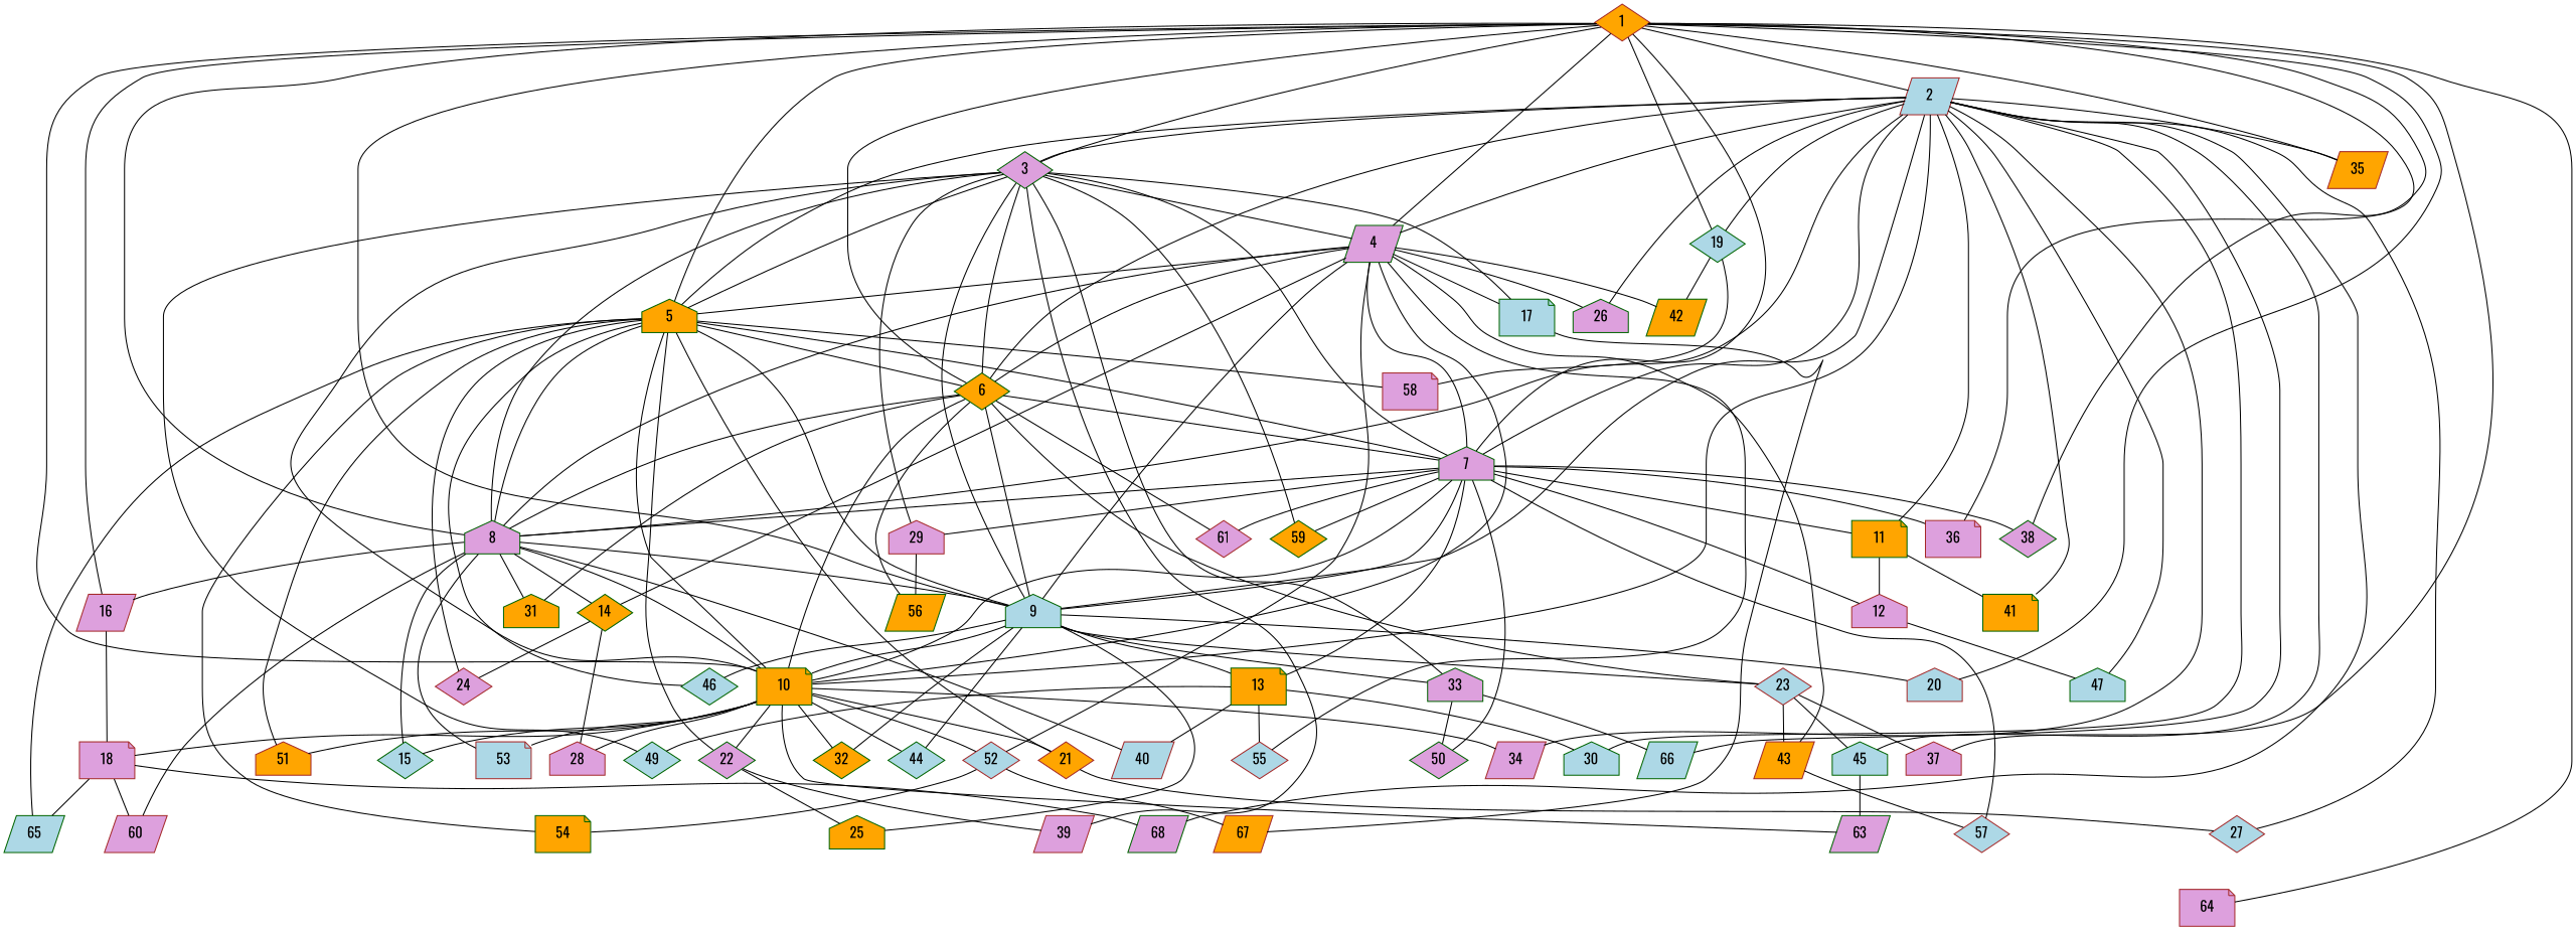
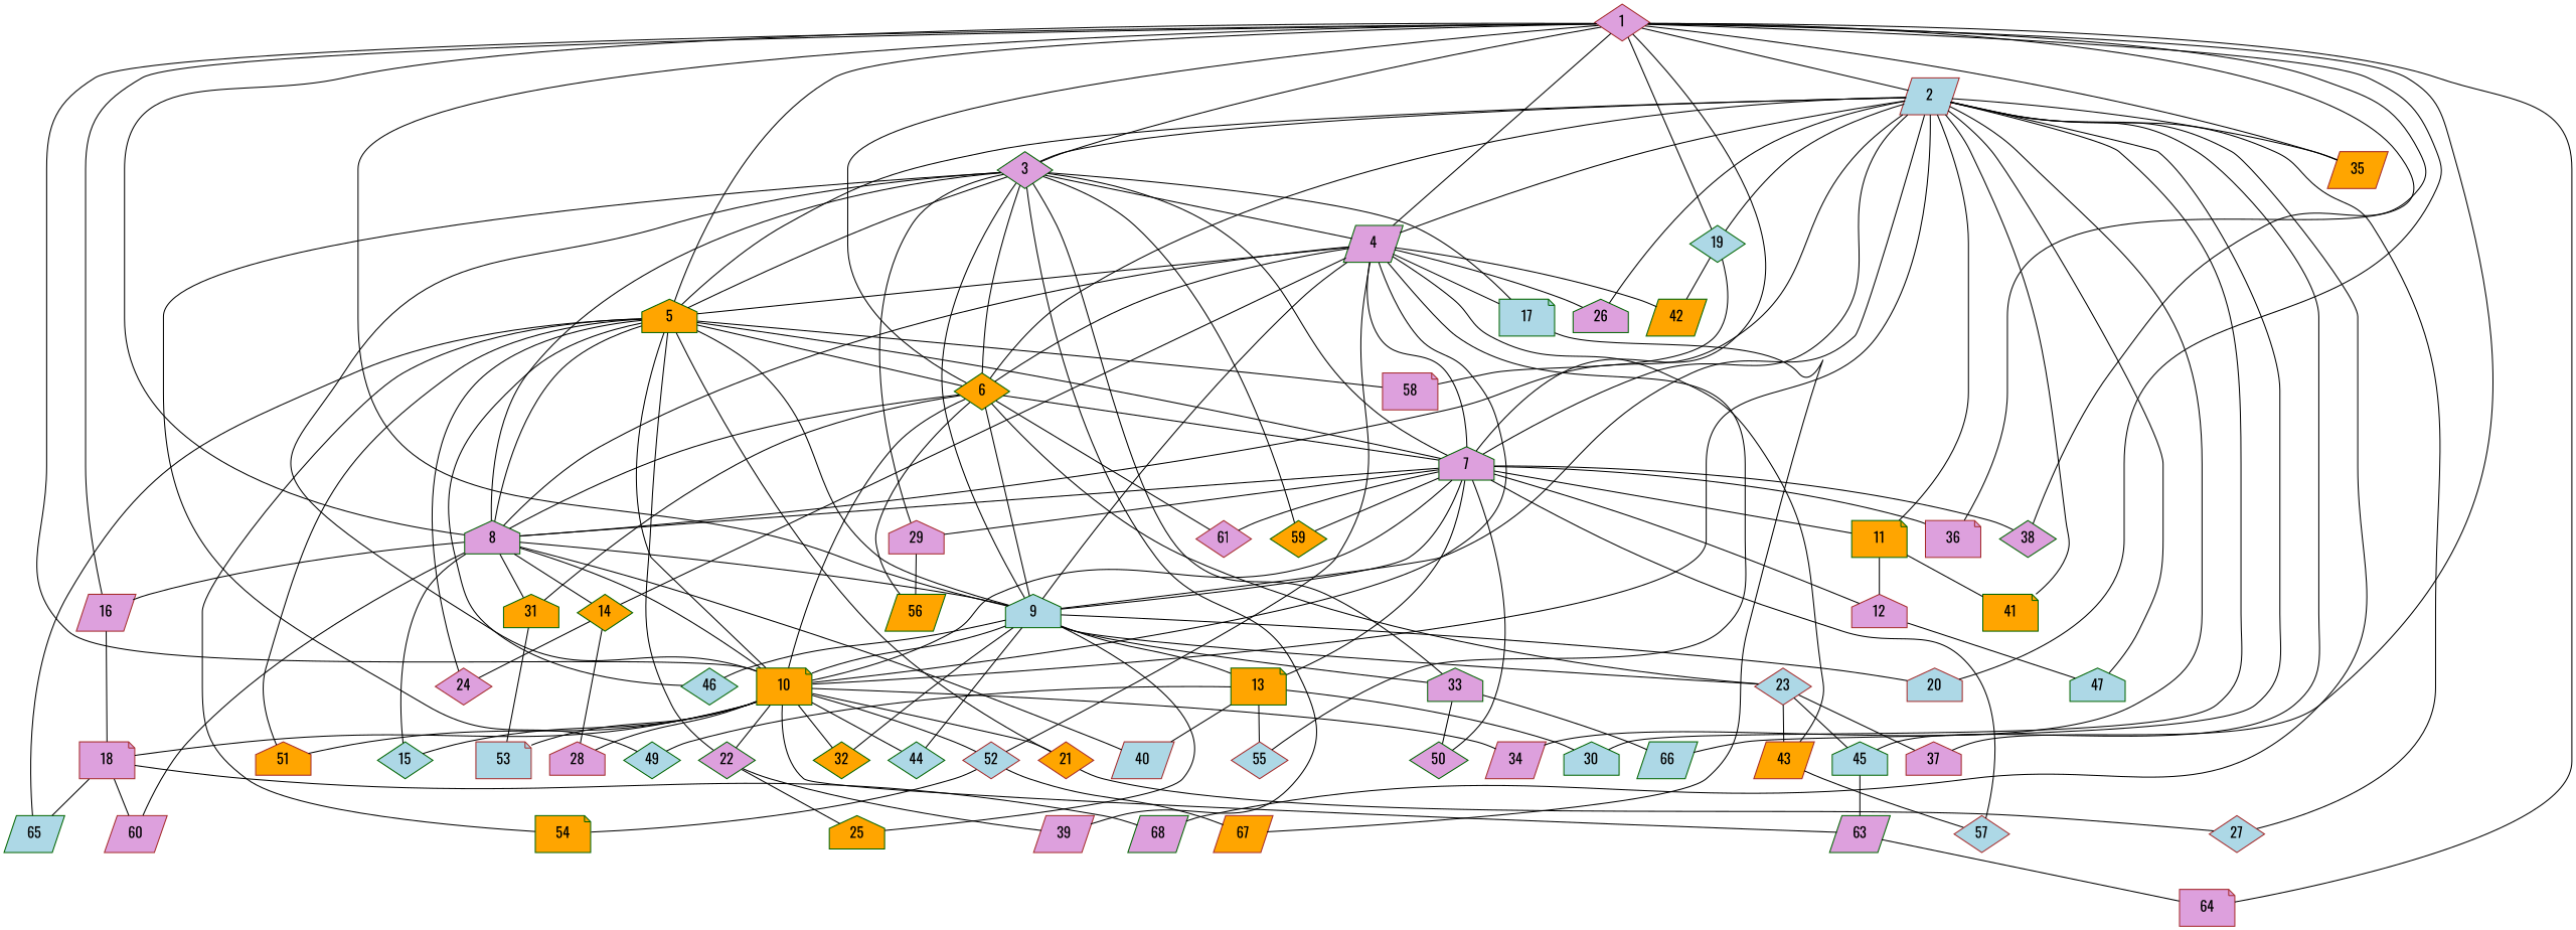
  graph {
    fontname=Oswald
    node [color=darkgreen fillcolor=plum fontname=Oswald shape=diamond style=filled]
    edge [fontname=Oswald]
-   1 [color=brown fillcolor=orange]
+   1 [color=brown]
    2 [color=brown fillcolor=lightblue shape=parallelogram]
    3
    4 [shape=parallelogram]
    5 [fillcolor=orange shape=house]
    6 [fillcolor=orange]
    7 [shape=house]
    8 [shape=house]
    9 [fillcolor=lightblue shape=house]
    10 [fillcolor=orange shape=note]
    16 [color=brown shape=parallelogram]
    19 [fillcolor=lightblue]
    20 [color=brown fillcolor=lightblue shape=house]
    35 [color=brown fillcolor=orange shape=parallelogram]
    36 [color=brown shape=note]
    37 [color=brown shape=house]
    38
    64 [color=brown shape=note]
    11 [fillcolor=orange shape=note]
    26 [shape=house]
    27 [color=brown fillcolor=lightblue]
    30 [fillcolor=lightblue shape=house]
    34 [color=brown shape=parallelogram]
    41 [fillcolor=orange shape=note]
    45 [fillcolor=lightblue shape=house]
    47 [fillcolor=lightblue shape=house]
    66 [fillcolor=lightblue shape=parallelogram]
    68 [shape=parallelogram]
    17 [fillcolor=lightblue shape=note]
    29 [color=brown shape=house]
    33 [shape=house]
    39 [color=brown shape=parallelogram]
    49 [fillcolor=lightblue]
    59 [fillcolor=orange]
    14 [fillcolor=orange]
    42 [fillcolor=orange shape=parallelogram]
    43 [color=brown fillcolor=orange shape=parallelogram]
    52 [color=brown fillcolor=lightblue]
    55 [color=brown fillcolor=lightblue]
    21 [color=brown fillcolor=orange]
    22
    24 [color=brown]
    46 [fillcolor=lightblue]
    51 [color=brown fillcolor=orange shape=house]
    54 [fillcolor=orange shape=note]
    58 [color=brown shape=note]
    65 [fillcolor=lightblue shape=parallelogram]
    23 [color=brown fillcolor=lightblue]
    31 [fillcolor=orange shape=house]
    56 [fillcolor=orange shape=parallelogram]
    61 [color=brown]
    12 [color=brown shape=house]
    13 [fillcolor=orange shape=note]
    50
    57 [color=brown fillcolor=lightblue]
    15 [fillcolor=lightblue]
    40 [color=brown fillcolor=lightblue shape=parallelogram]
    53 [color=brown fillcolor=lightblue shape=note]
    60 [color=brown shape=parallelogram]
    25 [fillcolor=orange shape=house]
    32 [fillcolor=orange]
    44 [fillcolor=lightblue]
    18 [color=brown shape=note]
    28 [color=brown shape=house]
    63 [shape=parallelogram]
    67 [color=brown fillcolor=orange shape=parallelogram]
    1 -- 2
    1 -- 3
    1 -- 4
    1 -- 5
    1 -- 6
    1 -- 7
    1 -- 8
    1 -- 9
    1 -- 10
    1 -- 16
    1 -- 19
    1 -- 20
    1 -- 35
    1 -- 36
    1 -- 37
    1 -- 38
    1 -- 64
    2 -- 3
    2 -- 4
    2 -- 5
    2 -- 6
    2 -- 7
    2 -- 8
    2 -- 9
    2 -- 10
    2 -- 19
    2 -- 35
    2 -- 11
    2 -- 26
    2 -- 27
    2 -- 30
    2 -- 34
    2 -- 41
    2 -- 45
    2 -- 47
    2 -- 66
    2 -- 68
    3 -- 4
    3 -- 5
    3 -- 6
    3 -- 7
    3 -- 8
    3 -- 9
    3 -- 10
    3 -- 17
    3 -- 29
    3 -- 33
    3 -- 39
    3 -- 49
    3 -- 59
    4 -- 5
    4 -- 6
    4 -- 7
    4 -- 8
    4 -- 9
    4 -- 10
    4 -- 26
    4 -- 17
    4 -- 14
    4 -- 42
    4 -- 43
    4 -- 52
    4 -- 55
    5 -- 6
    5 -- 7
    5 -- 8
    5 -- 9
    5 -- 10
    5 -- 21
    5 -- 22
    5 -- 24
    5 -- 46
    5 -- 51
    5 -- 54
    5 -- 58
    5 -- 65
    6 -- 7
    6 -- 8
    6 -- 9
    6 -- 10
    6 -- 23
    6 -- 31
    6 -- 56
    6 -- 61
    7 -- 8
    7 -- 9
    7 -- 10
    7 -- 36
    7 -- 38
    7 -- 11
    7 -- 29
    7 -- 59
    7 -- 61
    7 -- 12
    7 -- 13
    7 -- 50
    7 -- 57
    8 -- 9
    8 -- 10
    8 -- 16
    8 -- 14
    8 -- 31
    8 -- 15
    8 -- 40
-   8 -- 53
+   31 -- 53
    8 -- 60
    9 -- 10
    9 -- 20
    9 -- 33
    9 -- 46
    9 -- 23
    9 -- 13
    9 -- 25
    9 -- 32
    9 -- 44
    10 -- 34
    10 -- 52
    10 -- 21
    10 -- 22
    10 -- 51
    10 -- 15
    10 -- 53
    10 -- 32
    10 -- 44
    10 -- 18
    10 -- 28
    10 -- 63
    16 -- 18
    19 -- 42
    19 -- 58
    11 -- 41
    11 -- 12
    45 -- 63
    17 -- 67
    29 -- 56
    33 -- 66
    33 -- 50
    14 -- 24
    14 -- 28
    43 -- 57
    52 -- 54
    52 -- 67
    21 -- 27
    22 -- 39
    22 -- 25
    23 -- 37
    23 -- 45
    23 -- 43
    12 -- 47
    13 -- 30
    13 -- 49
    13 -- 55
    13 -- 40
    18 -- 68
    18 -- 65
    18 -- 60
+   63 -- 64
  }
